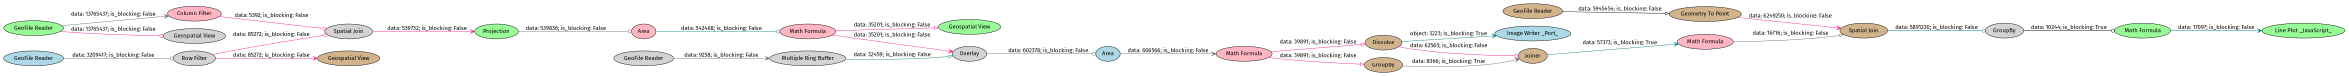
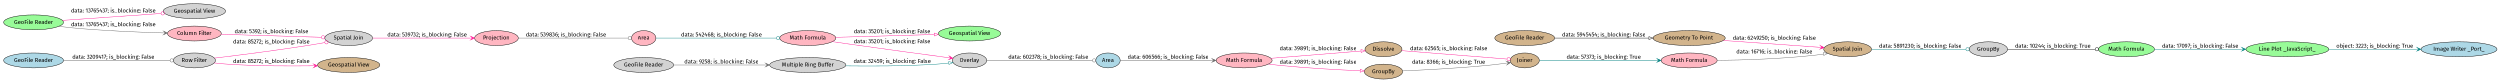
  digraph {
    fontname="Fira Sans"
    rankdir=LR
    node [fillcolor=tan fontname="Fira Sans" style=filled]
    edge [arrowhead=vee color=deeppink fontname="Fira Sans"]
    n1 [label=Dissolve]
    n2 [label=Joiner]
    n3 [fillcolor=lightpink label="Math Formula"]
-   n4 [fillcolor=palegreen label=Projection]
+   n4 [fillcolor=lightpink label=Projection]
    n5 [fillcolor=lightpink label=Area]
    n6 [fillcolor=lightpink label="Math Formula"]
    n7 [fillcolor=palegreen label="Line Plot _JavaScript_"]
    n8 [fillcolor=lightblue label="Image Writer _Port_"]
    n9 [label="GeoFile Reader"]
    n10 [label="Geometry To Point"]
    n11 [label="Spatial Join"]
    n12 [fillcolor=palegreen label="GeoFile Reader"]
    n13 [fillcolor=lightgrey label="Geospatial View"]
    n14 [fillcolor=lightpink label="Column Filter"]
    n15 [fillcolor=lightgrey label="Spatial Join"]
    n16 [fillcolor=palegreen label="Geospatial View"]
    n17 [fillcolor=lightgrey label=Overlay]
    n18 [fillcolor=lightblue label=Area]
    n19 [fillcolor=lightgrey label=GroupBy]
    n20 [fillcolor=palegreen label="Math Formula"]
    n21 [fillcolor=lightblue label="GeoFile Reader"]
    n22 [fillcolor=lightgrey label="Row Filter"]
    n23 [label="Geospatial View"]
    n24 [fillcolor=lightgrey label="Multiple Ring Buffer"]
    n25 [fillcolor=lightgrey label="GeoFile Reader"]
    n26 [fillcolor=lightpink label="Math Formula"]
    n27 [label=GroupBy]
    n1 -> n2 [arrowhead=odot label="data: 62565; is_blocking: False"]
    n2 -> n3 [color=teal label="data: 57373; is_blocking: True"]
    n3 -> n11 [arrowhead=onormal color=gray40 label="data: 16716; is_blocking: False"]
    n4 -> n5 [arrowhead=odot color=gray40 label="data: 539836; is_blocking: False"]
    n5 -> n6 [arrowhead=odot color=teal label="data: 542468; is_blocking: False"]
    n6 -> n16 [arrowhead=onormal label="data: 35201; is_blocking: False"]
    n6 -> n17 [label="data: 35201; is_blocking: False"]
-   n1 -> n8 [color=teal label="object: 3223; is_blocking: True"]
+   n7 -> n8 [color=teal label="object: 3223; is_blocking: True"]
    n9 -> n10 [arrowhead=onormal color=black label="data: 5945454; is_blocking: False"]
    n10 -> n11 [label="data: 6249250; is_blocking: False"]
    n11 -> n19 [arrowhead=odot color=teal label="data: 5891230; is_blocking: False"]
    n12 -> n13 [arrowhead=odot label="data: 13765437; is_blocking: False"]
    n12 -> n14 [color=gray40 label="data: 13765437; is_blocking: False"]
    n14 -> n15 [arrowhead=odot label="data: 5392; is_blocking: False"]
    n15 -> n4 [label="data: 539732; is_blocking: False"]
    n17 -> n18 [arrowhead=odot color=gray40 label="data: 602378; is_blocking: False"]
    n18 -> n26 [color=gray40 label="data: 606566; is_blocking: False"]
    n19 -> n20 [arrowhead=odot color=black label="data: 10244; is_blocking: True"]
    n20 -> n7 [color=teal label="data: 17097; is_blocking: False"]
    n21 -> n22 [arrowhead=odot color=gray40 label="data: 3209417; is_blocking: False"]
    n22 -> n15 [arrowhead=odot label="data: 85272; is_blocking: False"]
    n22 -> n23 [label="data: 85272; is_blocking: False"]
    n24 -> n17 [arrowhead=onormal color=teal label="data: 32459; is_blocking: False"]
    n25 -> n24 [color=gray40 label="data: 9258; is_blocking: False"]
    n26 -> n1 [arrowhead=onormal label="data: 39891; is_blocking: False"]
    n26 -> n27 [arrowhead=onormal label="data: 39891; is_blocking: False"]
    n27 -> n2 [color=gray40 label="data: 8366; is_blocking: True"]
  }
